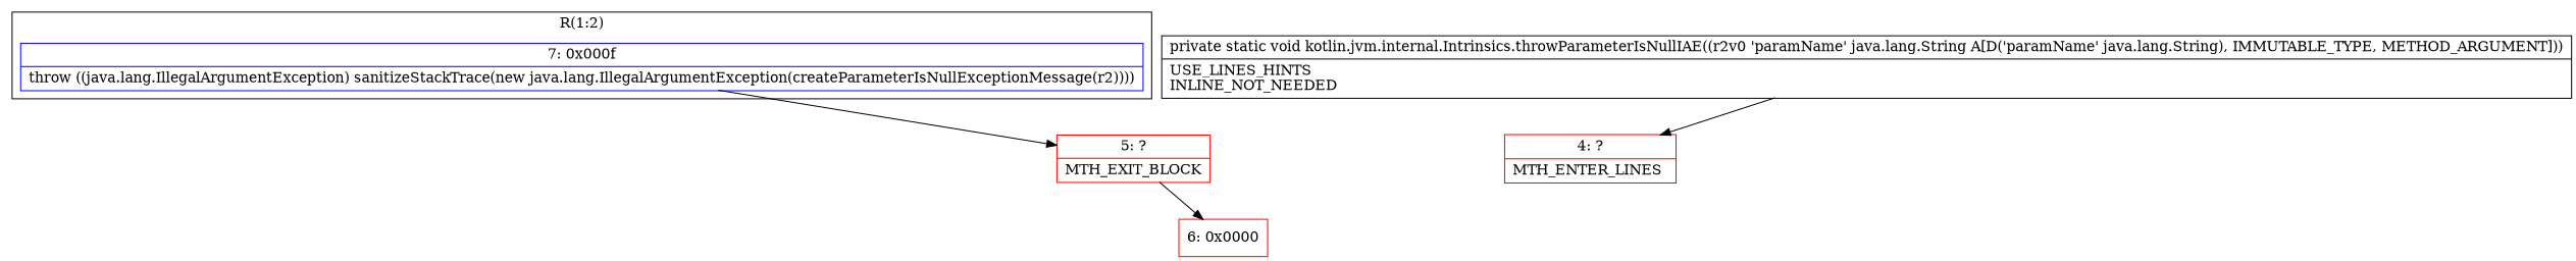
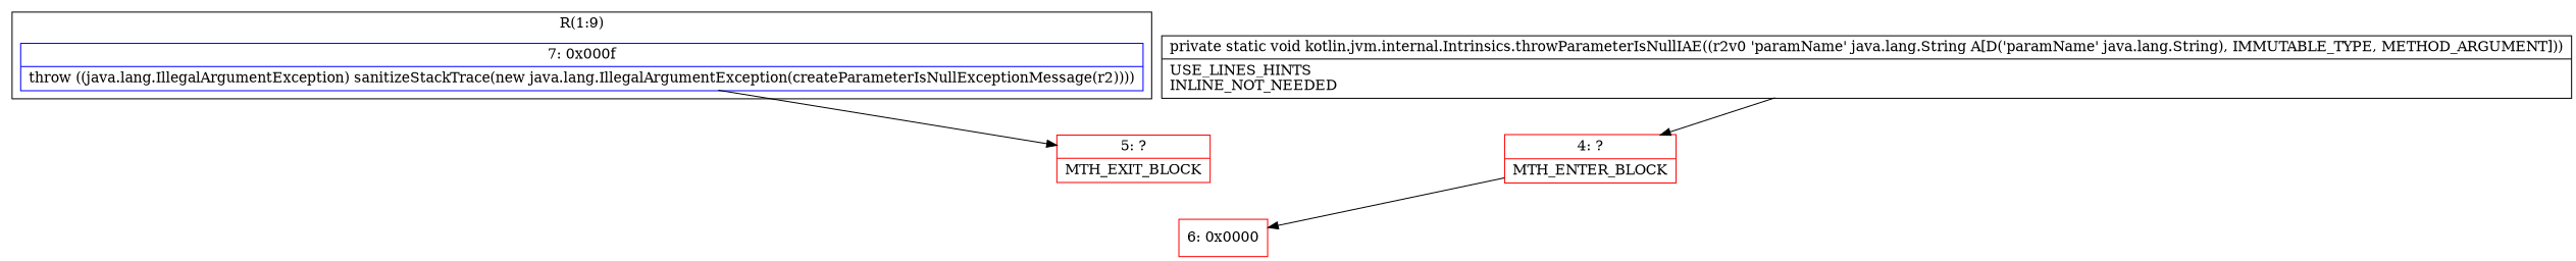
  digraph {
    fontname="DejaVu Serif"
    node [color=red fontname="DejaVu Serif" shape=record]
    edge [fontname="DejaVu Serif"]
    n1 [color=blue label="{7\:\ 0x000f|throw ((java.lang.IllegalArgumentException) sanitizeStackTrace(new java.lang.IllegalArgumentException(createParameterIsNullExceptionMessage(r2))))\l}"]
    n2 [label="{5\:\ ?|MTH_EXIT_BLOCK\l}"]
-   n3 [label="{4\:\ ?|MTH_ENTER_LINES\l}"]
+   n3 [label="{4\:\ ?|MTH_ENTER_BLOCK\l}"]
    n4 [label="{6\:\ 0x0000}"]
    n5 [label="{private static void kotlin.jvm.internal.Intrinsics.throwParameterIsNullIAE((r2v0 'paramName' java.lang.String A[D('paramName' java.lang.String), IMMUTABLE_TYPE, METHOD_ARGUMENT]))  | USE_LINES_HINTS\lINLINE_NOT_NEEDED\l}" color=""]
    subgraph cluster_1 {
-     label="R(1:2)"
+     label="R(1:9)"
      n1
    }
    n1 -> n2
-   n2 -> n4
+   n3 -> n4
    n5 -> n3
  }
